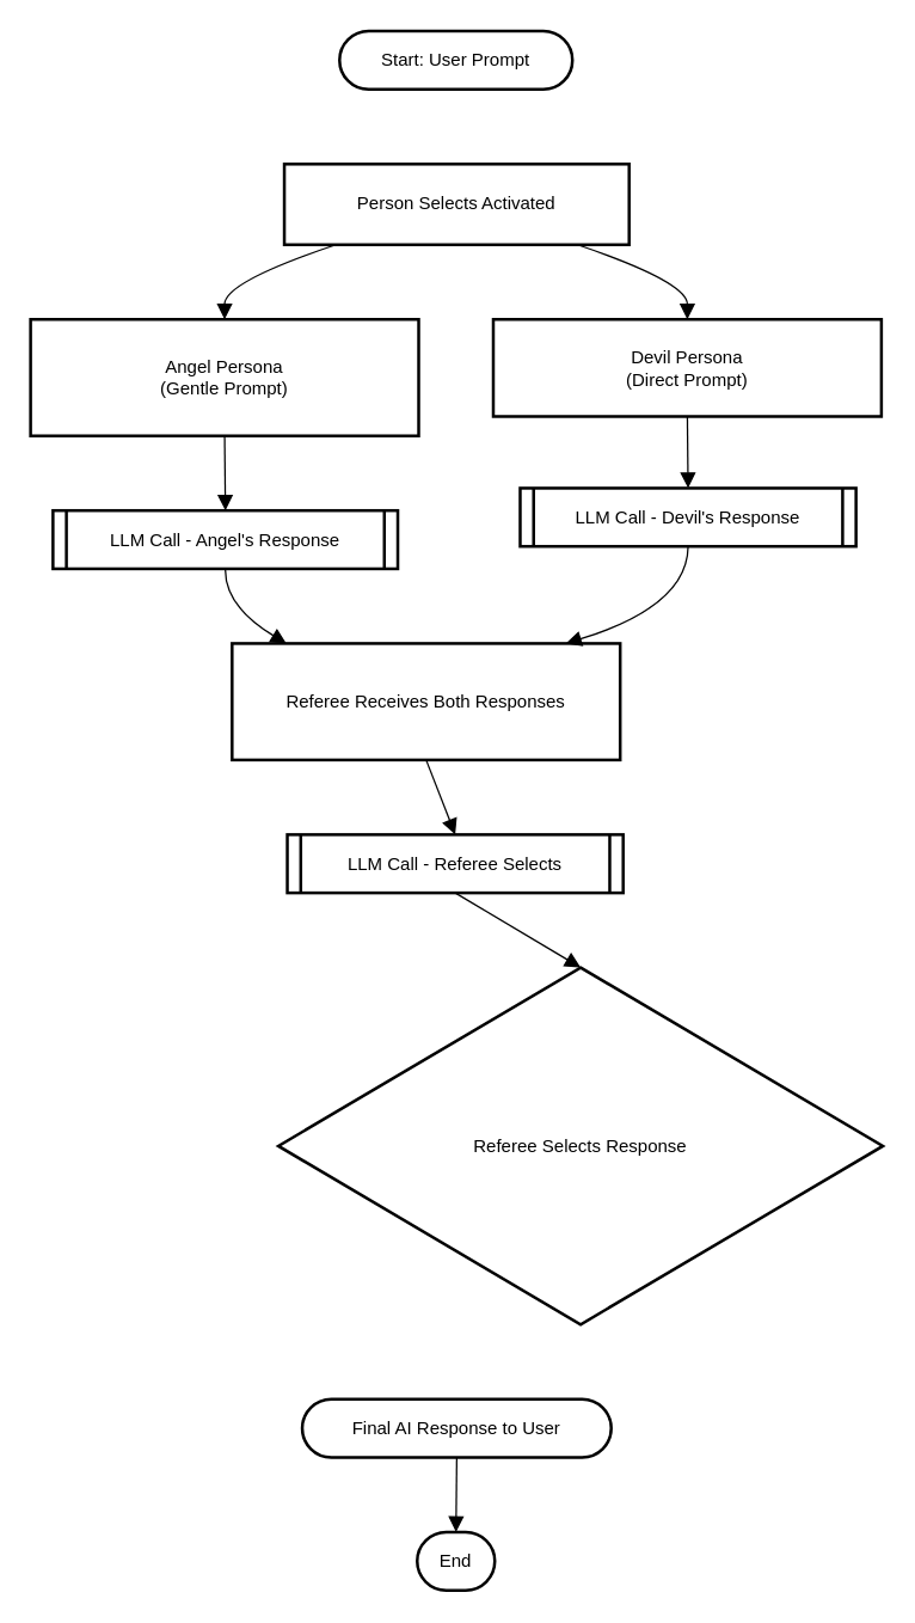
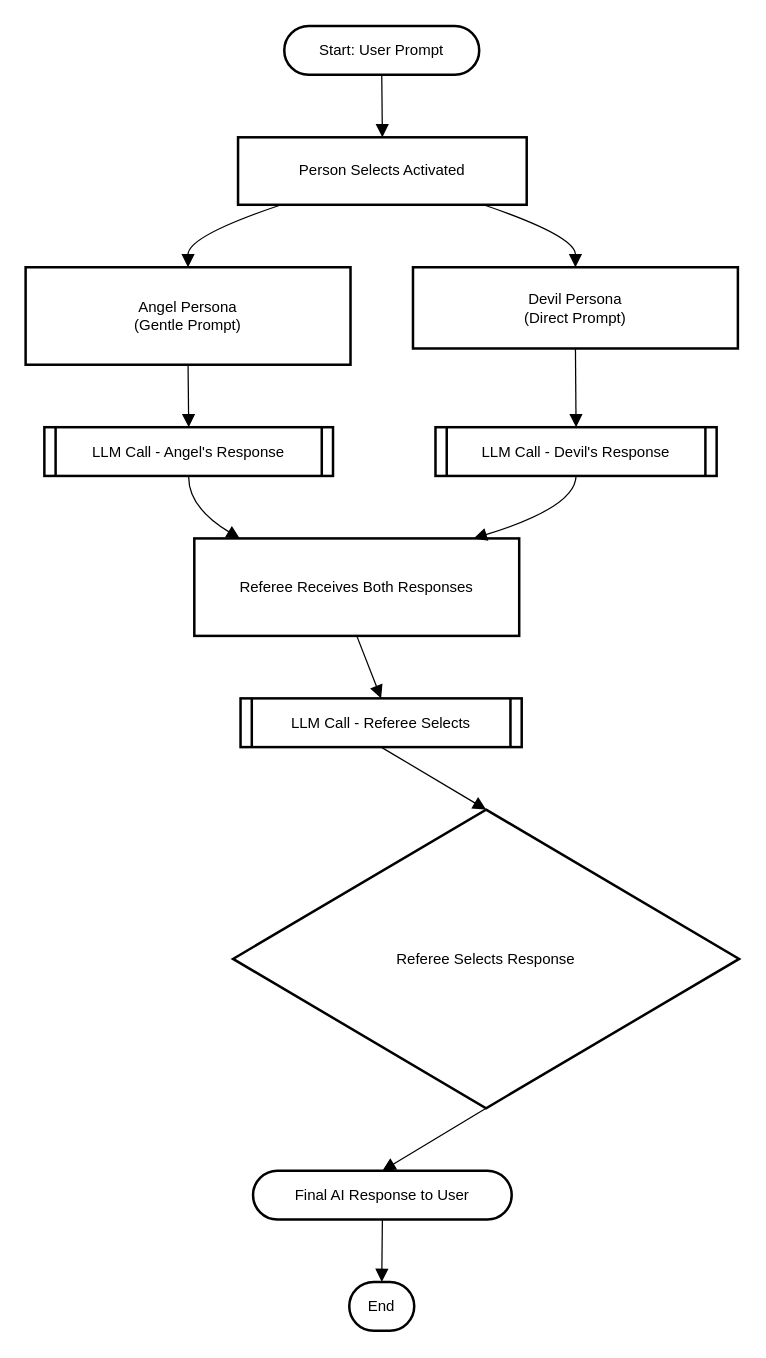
  <mxCell id="0" />
  <mxCell id="1" parent="0" />
  <mxCell id="2" value="Start: User Prompt" style="rounded=1;whiteSpace=wrap;arcSize=50;strokeWidth=2;" parent="1" vertex="1"><mxGeometry x="227" y="20" width="156" height="39" as="geometry" /></mxCell>
  <mxCell id="3" value="Person Selects Activated" style="whiteSpace=wrap;strokeWidth=2;" parent="1" vertex="1"><mxGeometry x="190" y="109" width="231" height="54" as="geometry" /></mxCell>
  <mxCell id="4" value="Angel Persona&#10;(Gentle Prompt)" style="whiteSpace=wrap;strokeWidth=2;" parent="1" vertex="1"><mxGeometry x="20" y="213" width="260" height="78" as="geometry" /></mxCell>
  <mxCell id="5" value="Devil Persona&#10;(Direct Prompt)" style="whiteSpace=wrap;strokeWidth=2;" parent="1" vertex="1"><mxGeometry x="330" y="213" width="260" height="65" as="geometry" /></mxCell>
  <mxCell id="6" value="LLM Call - Angel's Response" style="strokeWidth=2;shape=process;whiteSpace=wrap;size=0.04;" parent="1" vertex="1"><mxGeometry x="35" y="341" width="231" height="39" as="geometry" /></mxCell>
- <mxCell id="7" value="LLM Call - Devil's Response" style="strokeWidth=2;shape=process;whiteSpace=wrap;size=0.04;" parent="1" vertex="1"><mxGeometry x="348" y="326" width="225" height="39" as="geometry" /></mxCell>
+ <mxCell id="7" value="LLM Call - Devil's Response" style="strokeWidth=2;shape=process;whiteSpace=wrap;size=0.04;" parent="1" vertex="1"><mxGeometry x="348" y="341" width="225" height="39" as="geometry" /></mxCell>
  <mxCell id="8" value="Referee Receives Both Responses" style="whiteSpace=wrap;strokeWidth=2;" parent="1" vertex="1"><mxGeometry x="155" y="430" width="260" height="78" as="geometry" /></mxCell>
  <mxCell id="9" value="LLM Call - Referee Selects" style="strokeWidth=2;shape=process;whiteSpace=wrap;size=0.04;" parent="1" vertex="1"><mxGeometry x="192" y="558" width="225" height="39" as="geometry" /></mxCell>
  <mxCell id="10" value="Referee Selects Response" style="rhombus;strokeWidth=2;whiteSpace=wrap;" parent="1" vertex="1"><mxGeometry x="186" y="647" width="405" height="239" as="geometry" /></mxCell>
  <mxCell id="11" value="Final AI Response to User" style="rounded=1;whiteSpace=wrap;arcSize=50;strokeWidth=2;" parent="1" vertex="1"><mxGeometry x="202" y="936" width="207" height="39" as="geometry" /></mxCell>
  <mxCell id="12" value="End" style="rounded=1;whiteSpace=wrap;arcSize=50;strokeWidth=2;" parent="1" vertex="1"><mxGeometry x="279" y="1025" width="52" height="39" as="geometry" /></mxCell>
+ <mxCell id="13" value="" style="curved=1;startArrow=none;endArrow=block;exitX=0.5;exitY=1;entryX=0.5;entryY=0;rounded=0;fontSize=12;startSize=8;endSize=8;" parent="1" source="2" target="3" edge="1"><mxGeometry relative="1" as="geometry"><Array as="points" /></mxGeometry></mxCell>
  <mxCell id="14" value="" style="curved=1;startArrow=none;endArrow=block;exitX=0.15;exitY=1;entryX=0.5;entryY=0;rounded=0;fontSize=12;startSize=8;endSize=8;" parent="1" source="3" target="4" edge="1"><mxGeometry relative="1" as="geometry"><Array as="points"><mxPoint x="150" y="188" /></Array></mxGeometry></mxCell>
  <mxCell id="15" value="" style="curved=1;startArrow=none;endArrow=block;exitX=0.85;exitY=1;entryX=0.5;entryY=0;rounded=0;fontSize=12;startSize=8;endSize=8;" parent="1" source="3" target="5" edge="1"><mxGeometry relative="1" as="geometry"><Array as="points"><mxPoint x="460" y="188" /></Array></mxGeometry></mxCell>
  <mxCell id="16" value="" style="curved=1;startArrow=none;endArrow=block;exitX=0.5;exitY=1;entryX=0.5;entryY=0;rounded=0;fontSize=12;startSize=8;endSize=8;" parent="1" source="4" target="6" edge="1"><mxGeometry relative="1" as="geometry"><Array as="points" /></mxGeometry></mxCell>
  <mxCell id="17" value="" style="curved=1;startArrow=none;endArrow=block;exitX=0.5;exitY=1;entryX=0.5;entryY=0;rounded=0;fontSize=12;startSize=8;endSize=8;" parent="1" source="5" target="7" edge="1"><mxGeometry relative="1" as="geometry"><Array as="points" /></mxGeometry></mxCell>
  <mxCell id="18" value="" style="curved=1;startArrow=none;endArrow=block;exitX=0.5;exitY=1;entryX=0.14;entryY=0;rounded=0;fontSize=12;startSize=8;endSize=8;" parent="1" source="6" target="8" edge="1"><mxGeometry relative="1" as="geometry"><Array as="points"><mxPoint x="150" y="405" /></Array></mxGeometry></mxCell>
  <mxCell id="19" value="" style="curved=1;startArrow=none;endArrow=block;exitX=0.5;exitY=1;entryX=0.86;entryY=0;rounded=0;fontSize=12;startSize=8;endSize=8;" parent="1" source="7" target="8" edge="1"><mxGeometry relative="1" as="geometry"><Array as="points"><mxPoint x="460" y="405" /></Array></mxGeometry></mxCell>
  <mxCell id="20" value="" style="curved=1;startArrow=none;endArrow=block;exitX=0.5;exitY=1;entryX=0.5;entryY=0;rounded=0;fontSize=12;startSize=8;endSize=8;" parent="1" source="8" target="9" edge="1"><mxGeometry relative="1" as="geometry"><Array as="points" /></mxGeometry></mxCell>
  <mxCell id="21" value="" style="curved=1;startArrow=none;endArrow=block;exitX=0.5;exitY=1;entryX=0.5;entryY=0;rounded=0;fontSize=12;startSize=8;endSize=8;" parent="1" source="9" target="10" edge="1"><mxGeometry relative="1" as="geometry"><Array as="points" /></mxGeometry></mxCell>
+ <mxCell id="22" value="" style="curved=1;startArrow=none;endArrow=block;exitX=0.5;exitY=1;entryX=0.5;entryY=0;rounded=0;fontSize=12;startSize=8;endSize=8;" parent="1" source="10" target="11" edge="1"><mxGeometry relative="1" as="geometry"><Array as="points" /></mxGeometry></mxCell>
  <mxCell id="23" value="" style="curved=1;startArrow=none;endArrow=block;exitX=0.5;exitY=1;entryX=0.5;entryY=0;rounded=0;fontSize=12;startSize=8;endSize=8;" parent="1" source="11" target="12" edge="1"><mxGeometry relative="1" as="geometry"><Array as="points" /></mxGeometry></mxCell>
